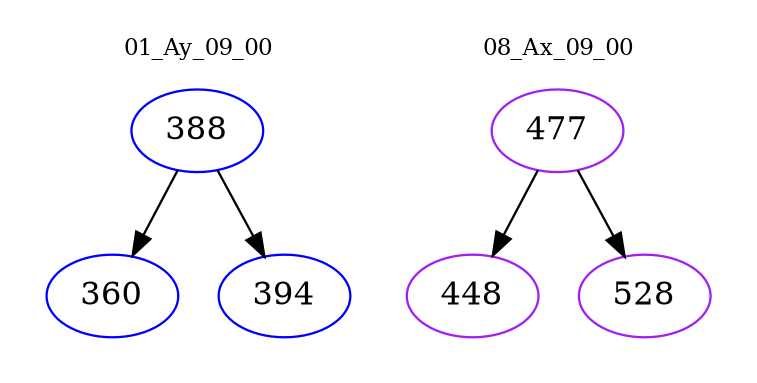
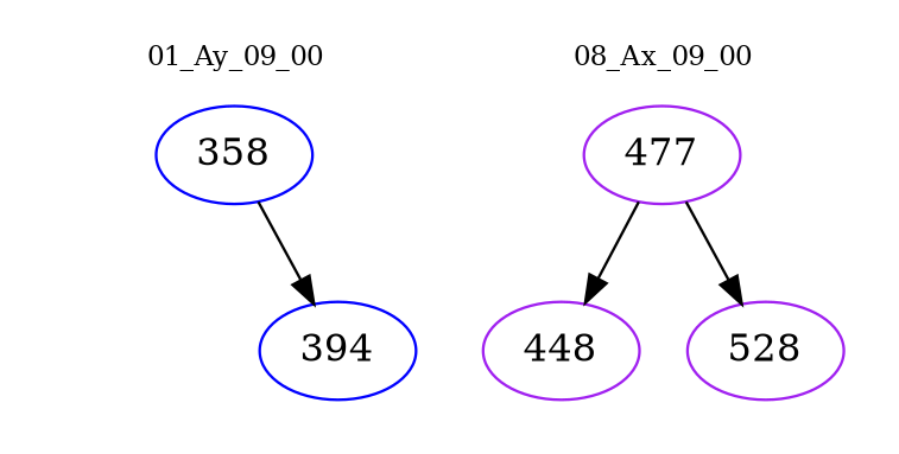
  digraph {
    node [color=blue]
    edge [color=black]
-   n1 [label=388]
-   n2 [label=360]
+   n1 [label=358]
    n3 [label=394]
    n4 [color=purple label=477]
    n5 [color=purple label=448]
    n6 [color=purple label=528]
    subgraph cluster_1 {
      color=white
      fontsize=10
      label="01_Ay_09_00"
      n1
-     n2
      n3
    }
    subgraph cluster_2 {
      color=white
      fontsize=10
      label="08_Ax_09_00"
      n4
      n5
      n6
    }
-   n1 -> n2
    n1 -> n3
    n4 -> n5
    n4 -> n6
  }
